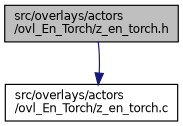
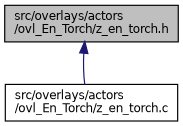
  digraph {
    node [color=black fontname=Helvetica fontsize=10 shape=record style=filled]
    n1 [fillcolor=grey75 fontcolor=black height=0.2 label="src/overlays/actors\l/ovl_En_Torch/z_en_torch.h" width=0.4]
    n2 [fillcolor=white height=0.2 label="src/overlays/actors\l/ovl_En_Torch/z_en_torch.c" width=0.4]
-   n2 -> n1 [color=midnightblue dir=back fontname=Helvetica fontsize=10 labelfontname=Helvetica labelfontsize=10 style=solid]
+   n1 -> n2 [color=midnightblue dir=back fontname=Helvetica fontsize=10 labelfontname=Helvetica labelfontsize=10 style=solid]
  }
